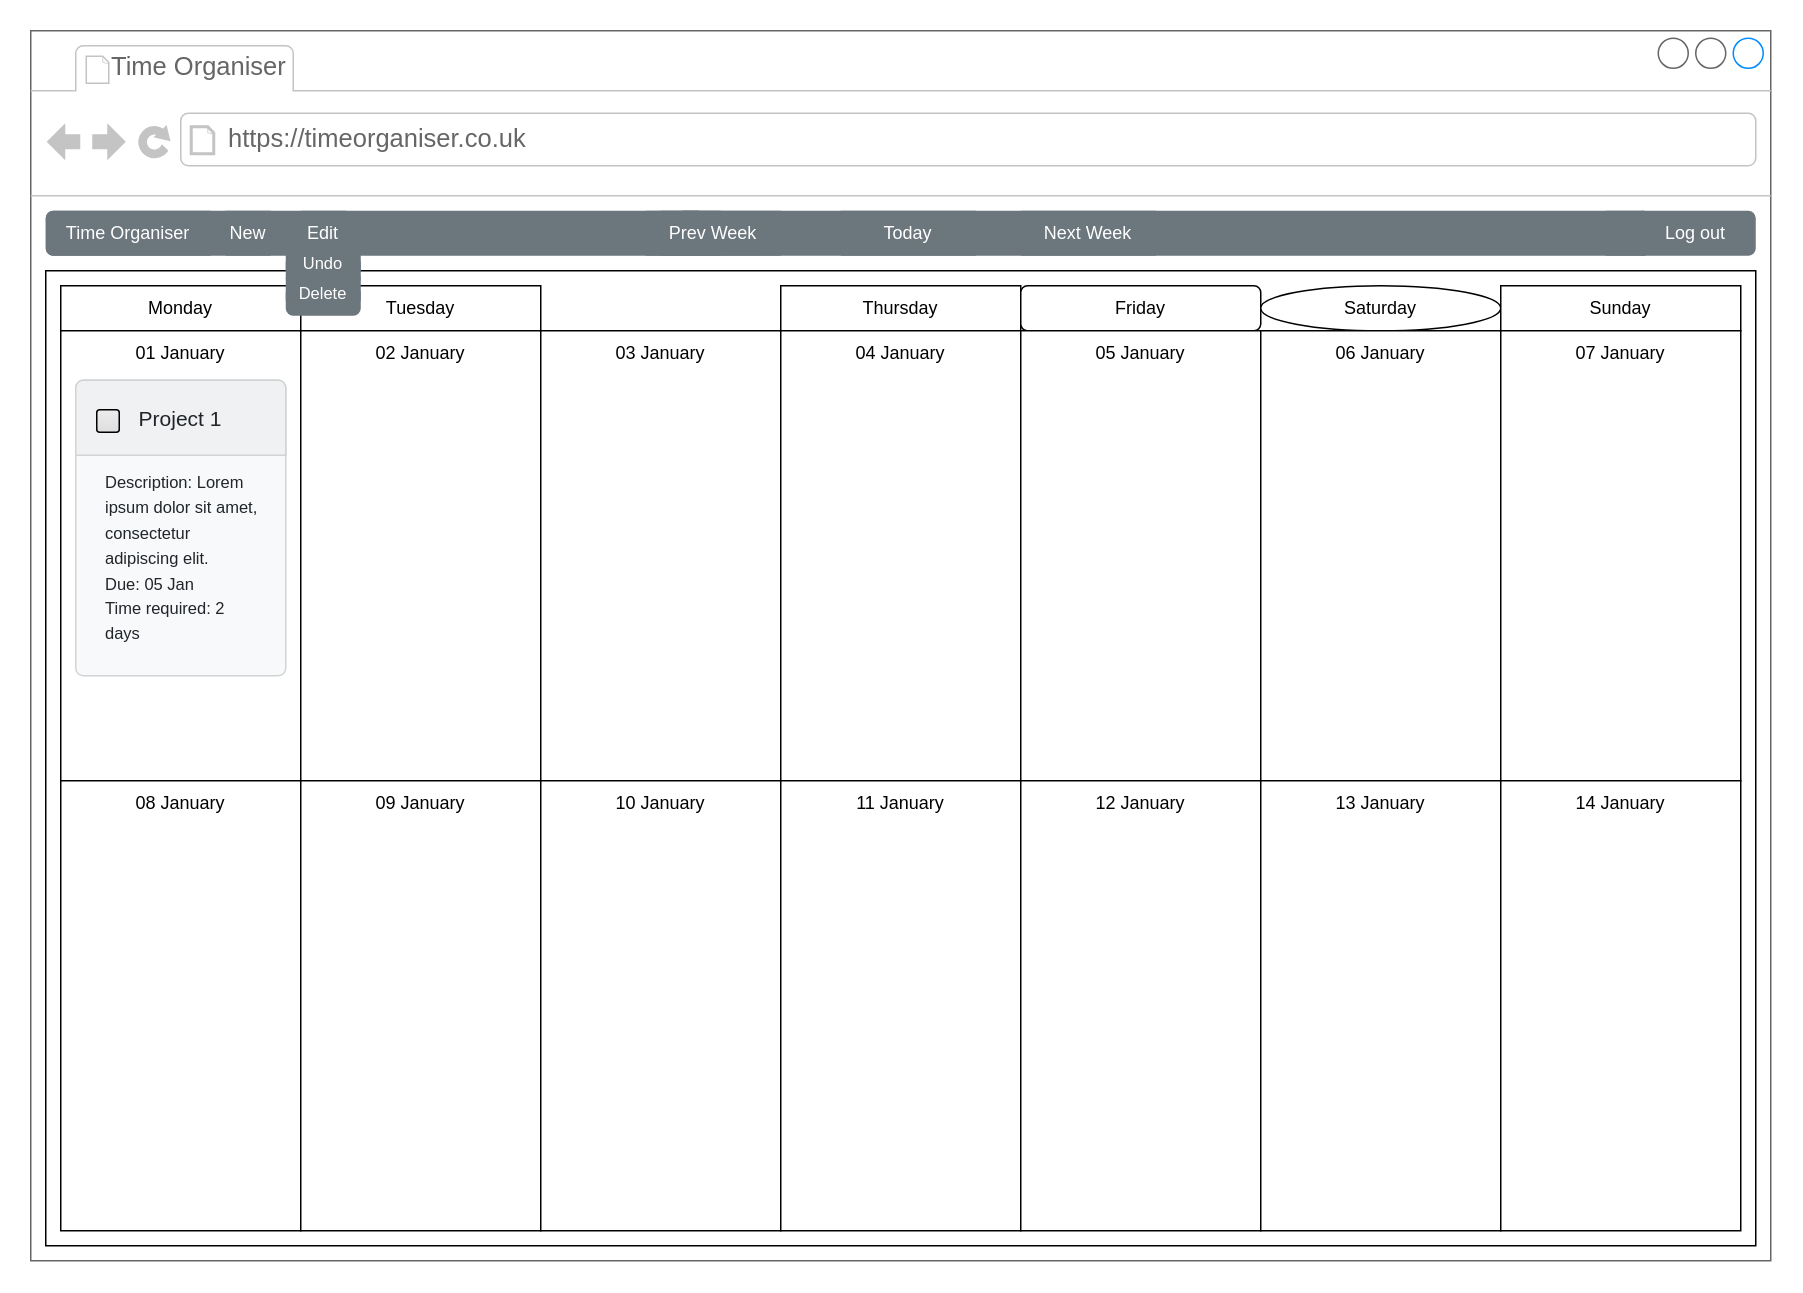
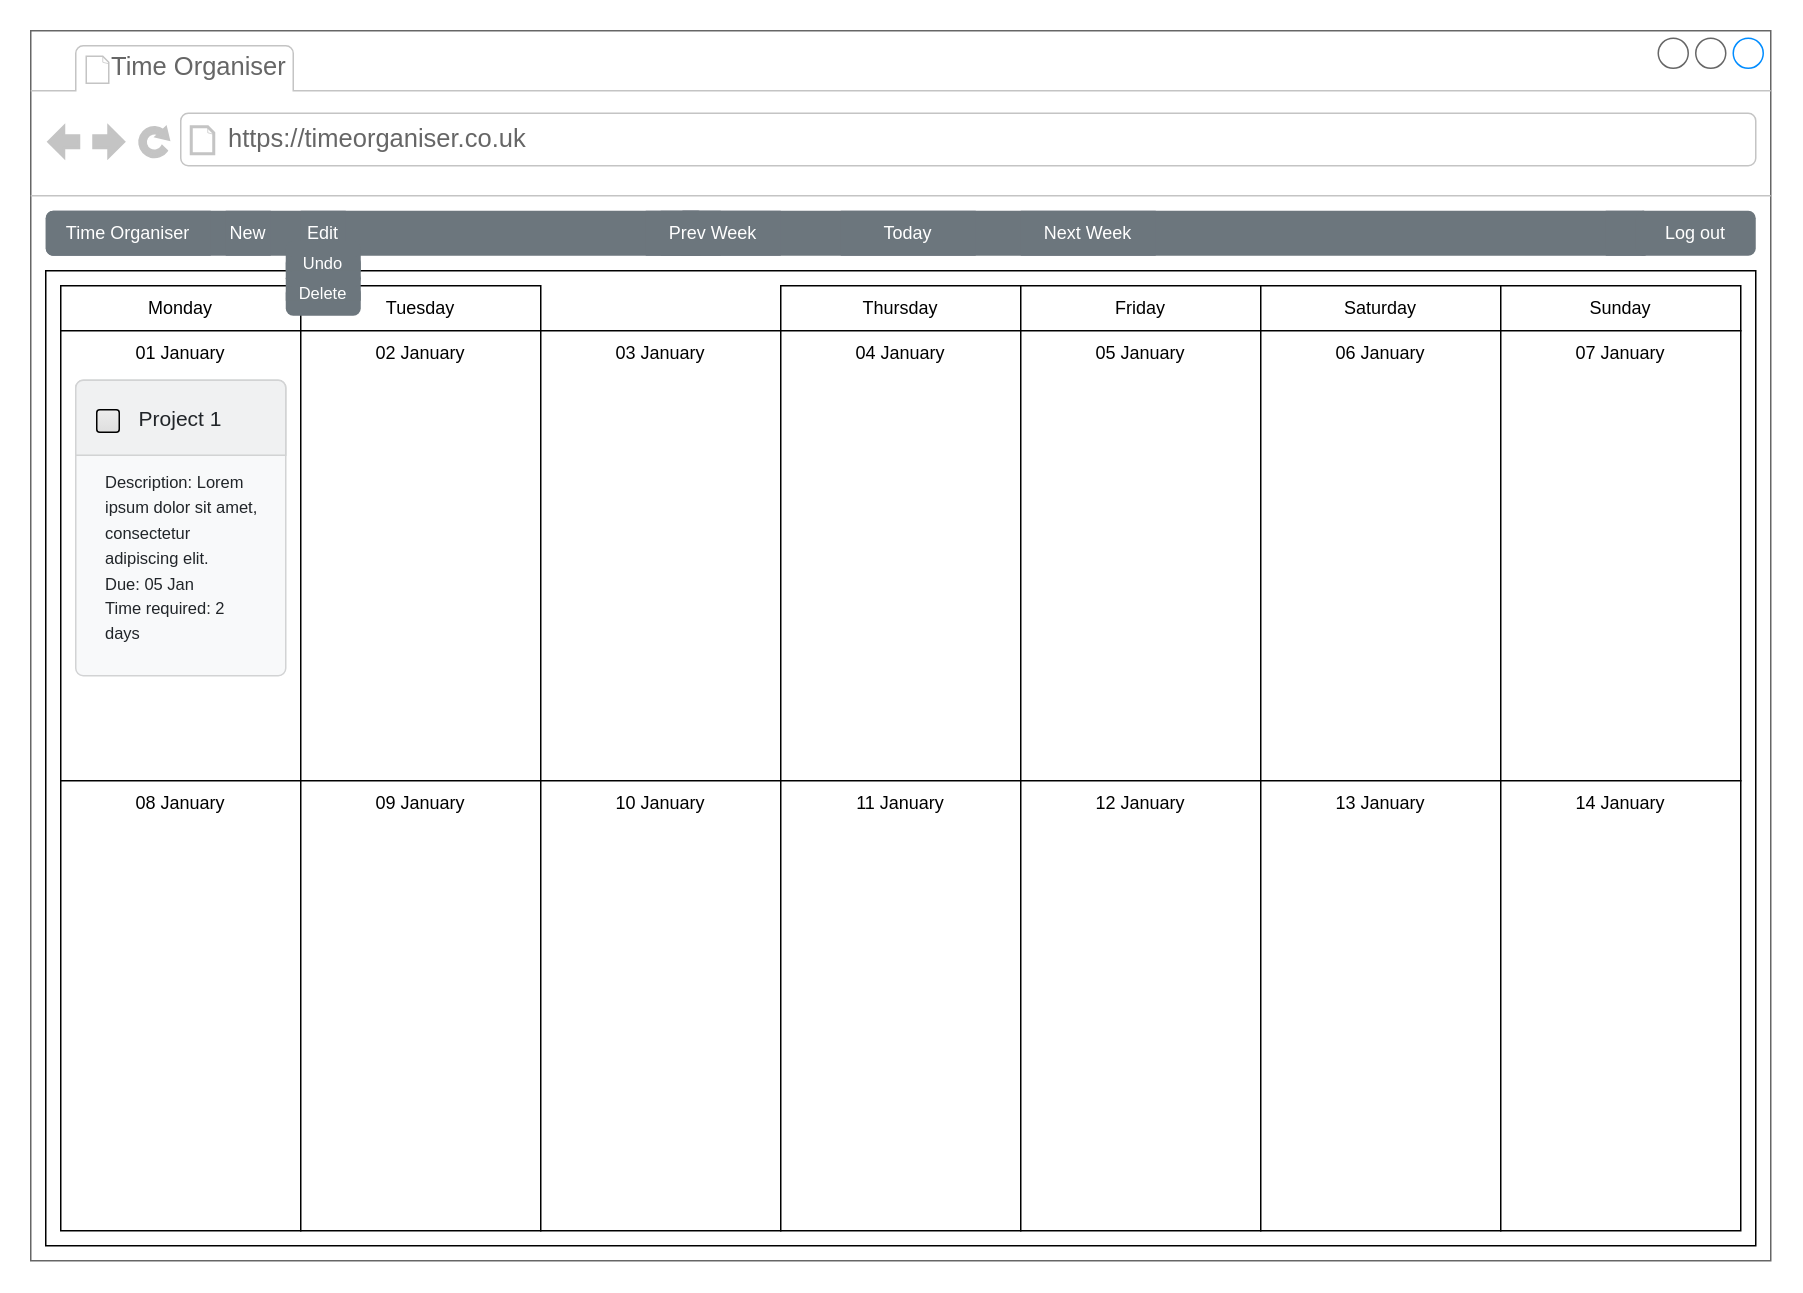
  <mxCell id="0" />
  <mxCell id="1" parent="0" />
  <mxCell id="2" value="" style="strokeWidth=1;shadow=0;dashed=0;align=center;html=1;shape=mxgraph.mockup.containers.browserWindow;rSize=0;strokeColor=#666666;strokeColor2=#008cff;strokeColor3=#c4c4c4;mainText=,;recursiveResize=0;" parent="1" vertex="1"><mxGeometry width="1160" height="820" as="geometry" x="20" y="20" /></mxCell>
  <mxCell id="3" value="Time Organiser" style="strokeWidth=1;shadow=0;dashed=0;align=center;html=1;shape=mxgraph.mockup.containers.anchor;fontSize=17;fontColor=#666666;align=left;whiteSpace=wrap;" parent="2" vertex="1"><mxGeometry x="52" y="12" width="120" height="26" as="geometry" /></mxCell>
  <mxCell id="4" value="https://timeorganiser.co.uk" style="strokeWidth=1;shadow=0;dashed=0;align=center;html=1;shape=mxgraph.mockup.containers.anchor;rSize=0;fontSize=17;fontColor=#666666;align=left;" parent="2" vertex="1"><mxGeometry x="130" y="60" width="250" height="26" as="geometry" /></mxCell>
  <mxCell id="5" value="" style="html=1;shadow=0;dashed=0;shape=mxgraph.bootstrap.rrect;rSize=5;strokeColor=none;html=1;whiteSpace=wrap;fillColor=#6C767D;fontColor=#ffffff;sketch=0;" parent="2" vertex="1"><mxGeometry x="10" y="120" width="440" height="30" as="geometry" /></mxCell>
  <mxCell id="6" value="&lt;font color=&quot;#ffffff&quot;&gt;Time Organiser&lt;/font&gt;" style="strokeColor=inherit;fillColor=inherit;gradientColor=inherit;fontColor=inherit;html=1;shadow=0;dashed=0;shape=mxgraph.bootstrap.leftButton;rSize=5;perimeter=none;whiteSpace=wrap;resizeHeight=1;sketch=0;" parent="5" vertex="1"><mxGeometry width="110" height="30" relative="1" as="geometry" /></mxCell>
  <mxCell id="7" value="" style="strokeColor=inherit;fillColor=inherit;gradientColor=inherit;fontColor=inherit;html=1;shadow=0;dashed=0;shape=mxgraph.bootstrap.rightButton;rSize=5;perimeter=none;whiteSpace=wrap;resizeHeight=1;sketch=0;" parent="5" vertex="1"><mxGeometry x="1" width="30" height="30" relative="1" as="geometry"><mxPoint x="-30" as="offset" /></mxGeometry></mxCell>
  <mxCell id="8" value="&lt;font color=&quot;#ffffff&quot;&gt;New&lt;/font&gt;" style="strokeColor=inherit;fillColor=inherit;gradientColor=inherit;fontColor=inherit;html=1;shadow=0;dashed=0;perimeter=none;whiteSpace=wrap;resizeHeight=1;sketch=0;" parent="5" vertex="1"><mxGeometry width="30" height="30" relative="1" as="geometry"><mxPoint x="120" as="offset" /></mxGeometry></mxCell>
  <mxCell id="9" value="&lt;font color=&quot;#ffffff&quot;&gt;Edit&lt;/font&gt;" style="strokeColor=inherit;fillColor=inherit;gradientColor=inherit;fontColor=inherit;html=1;shadow=0;dashed=0;perimeter=none;whiteSpace=wrap;resizeHeight=1;sketch=0;" parent="5" vertex="1"><mxGeometry width="30" height="30" relative="1" as="geometry"><mxPoint x="170" as="offset" /></mxGeometry></mxCell>
  <mxCell id="10" value="" style="html=1;shadow=0;dashed=0;shape=mxgraph.bootstrap.rrect;rSize=5;strokeColor=none;html=1;whiteSpace=wrap;fillColor=#6C767D;fontColor=#ffffff;sketch=0;" parent="2" vertex="1"><mxGeometry x="430" y="120" width="650" height="30" as="geometry" /></mxCell>
  <mxCell id="11" value="" style="strokeColor=inherit;fillColor=inherit;gradientColor=inherit;fontColor=inherit;html=1;shadow=0;dashed=0;shape=mxgraph.bootstrap.leftButton;rSize=5;perimeter=none;whiteSpace=wrap;resizeHeight=1;sketch=0;" parent="10" vertex="1"><mxGeometry width="30" height="30" relative="1" as="geometry" /></mxCell>
  <mxCell id="12" value="" style="strokeColor=inherit;fillColor=inherit;gradientColor=inherit;fontColor=inherit;html=1;shadow=0;dashed=0;shape=mxgraph.bootstrap.rightButton;rSize=5;perimeter=none;whiteSpace=wrap;resizeHeight=1;sketch=0;" parent="10" vertex="1"><mxGeometry x="1" width="30" height="30" relative="1" as="geometry"><mxPoint x="-30" as="offset" /></mxGeometry></mxCell>
  <mxCell id="13" value="&lt;font color=&quot;#ffffff&quot;&gt;Prev Week&lt;br&gt;&lt;/font&gt;" style="strokeColor=inherit;fillColor=inherit;gradientColor=inherit;fontColor=inherit;html=1;shadow=0;dashed=0;perimeter=none;whiteSpace=wrap;resizeHeight=1;sketch=0;" parent="10" vertex="1"><mxGeometry x="-20" width="90" height="30" as="geometry" /></mxCell>
  <mxCell id="14" value="&lt;font color=&quot;#ffffff&quot;&gt;Today&lt;br&gt;&lt;/font&gt;" style="strokeColor=inherit;fillColor=inherit;gradientColor=inherit;fontColor=inherit;html=1;shadow=0;dashed=0;perimeter=none;whiteSpace=wrap;resizeHeight=1;sketch=0;" parent="10" vertex="1"><mxGeometry x="110" width="90" height="30" as="geometry" /></mxCell>
  <mxCell id="15" value="&lt;font color=&quot;#ffffff&quot;&gt;Next Week&lt;br&gt;&lt;/font&gt;" style="strokeColor=inherit;fillColor=inherit;gradientColor=inherit;fontColor=inherit;html=1;shadow=0;dashed=0;perimeter=none;whiteSpace=wrap;resizeHeight=1;sketch=0;" parent="10" vertex="1"><mxGeometry x="230" width="90" height="30" as="geometry" /></mxCell>
  <mxCell id="16" value="Log out" style="html=1;shadow=0;dashed=0;shape=mxgraph.bootstrap.rrect;rSize=5;strokeColor=none;html=1;whiteSpace=wrap;fillColor=#6C767D;fontColor=#ffffff;sketch=0;" parent="2" vertex="1"><mxGeometry x="1070" y="120" width="80" height="30" as="geometry" /></mxCell>
  <mxCell id="17" value="" style="rounded=0;whiteSpace=wrap;html=1;" parent="2" vertex="1"><mxGeometry x="10" y="160" width="1140" height="650" as="geometry" /></mxCell>
  <mxCell id="18" value="Monday" style="rounded=0;whiteSpace=wrap;html=1;" parent="2" vertex="1"><mxGeometry x="20" y="170" width="160" height="30" as="geometry" /></mxCell>
  <mxCell id="19" value="Tuesday" style="rounded=0;whiteSpace=wrap;html=1;" parent="2" vertex="1"><mxGeometry x="180" y="170" width="160" height="30" as="geometry" /></mxCell>
  <mxCell id="20" value="Thursday" style="rounded=0;whiteSpace=wrap;html=1;" parent="2" vertex="1"><mxGeometry x="500" y="170" width="160" height="30" as="geometry" /></mxCell>
- <mxCell id="21" value="Friday" style="whiteSpace=wrap;html=1;rounded=1;" parent="2" vertex="1"><mxGeometry x="660" y="170" width="160" height="30" as="geometry" /></mxCell>
- <mxCell id="22" value="Saturday" style="ellipse;whiteSpace=wrap;html=1;" parent="2" vertex="1"><mxGeometry x="820" y="170" width="160" height="30" as="geometry" /></mxCell>
+ <mxCell id="21" value="Friday" style="rounded=0;whiteSpace=wrap;html=1;" parent="2" vertex="1"><mxGeometry x="660" y="170" width="160" height="30" as="geometry" /></mxCell>
+ <mxCell id="22" value="Saturday" style="rounded=0;whiteSpace=wrap;html=1;" parent="2" vertex="1"><mxGeometry x="820" y="170" width="160" height="30" as="geometry" /></mxCell>
  <mxCell id="23" value="Sunday" style="rounded=0;whiteSpace=wrap;html=1;" parent="2" vertex="1"><mxGeometry x="980" y="170" width="160" height="30" as="geometry" /></mxCell>
  <mxCell id="24" value="" style="rounded=0;whiteSpace=wrap;html=1;" parent="2" vertex="1"><mxGeometry x="20" y="200" width="160" height="300" as="geometry" /></mxCell>
  <mxCell id="25" value="" style="rounded=0;whiteSpace=wrap;html=1;" parent="2" vertex="1"><mxGeometry x="20" y="500" width="160" height="300" as="geometry" /></mxCell>
  <mxCell id="26" value="" style="rounded=0;whiteSpace=wrap;html=1;" parent="2" vertex="1"><mxGeometry x="180" y="200" width="160" height="300" as="geometry" /></mxCell>
  <mxCell id="27" value="" style="rounded=0;whiteSpace=wrap;html=1;" parent="2" vertex="1"><mxGeometry x="180" y="500" width="160" height="300" as="geometry" /></mxCell>
  <mxCell id="28" value="" style="rounded=0;whiteSpace=wrap;html=1;" parent="2" vertex="1"><mxGeometry x="340" y="200" width="160" height="300" as="geometry" /></mxCell>
  <mxCell id="29" value="" style="rounded=0;whiteSpace=wrap;html=1;" parent="2" vertex="1"><mxGeometry x="340" y="500" width="160" height="300" as="geometry" /></mxCell>
  <mxCell id="30" value="" style="rounded=0;whiteSpace=wrap;html=1;" parent="2" vertex="1"><mxGeometry x="500" y="200" width="160" height="300" as="geometry" /></mxCell>
  <mxCell id="31" value="" style="rounded=0;whiteSpace=wrap;html=1;" parent="2" vertex="1"><mxGeometry x="500" y="500" width="160" height="300" as="geometry" /></mxCell>
  <mxCell id="32" value="" style="rounded=0;whiteSpace=wrap;html=1;" parent="2" vertex="1"><mxGeometry x="660" y="200" width="160" height="300" as="geometry" /></mxCell>
  <mxCell id="33" value="" style="rounded=0;whiteSpace=wrap;html=1;" parent="2" vertex="1"><mxGeometry x="660" y="500" width="160" height="300" as="geometry" /></mxCell>
  <mxCell id="34" value="" style="rounded=0;whiteSpace=wrap;html=1;" parent="2" vertex="1"><mxGeometry x="820" y="200" width="160" height="300" as="geometry" /></mxCell>
  <mxCell id="35" value="" style="rounded=0;whiteSpace=wrap;html=1;" parent="2" vertex="1"><mxGeometry x="820" y="500" width="160" height="300" as="geometry" /></mxCell>
  <mxCell id="36" value="" style="rounded=0;whiteSpace=wrap;html=1;" parent="2" vertex="1"><mxGeometry x="980" y="200" width="160" height="300" as="geometry" /></mxCell>
  <mxCell id="37" value="" style="rounded=0;whiteSpace=wrap;html=1;" parent="2" vertex="1"><mxGeometry x="980" y="500" width="160" height="300" as="geometry" /></mxCell>
  <mxCell id="38" value="01 January" style="text;html=1;strokeColor=none;fillColor=none;align=center;verticalAlign=middle;whiteSpace=wrap;rounded=0;" parent="2" vertex="1"><mxGeometry x="20" y="200" width="160" height="30" as="geometry" /></mxCell>
  <mxCell id="39" value="02&amp;nbsp;January" style="text;html=1;strokeColor=none;fillColor=none;align=center;verticalAlign=middle;whiteSpace=wrap;rounded=0;" parent="2" vertex="1"><mxGeometry x="180" y="200" width="160" height="30" as="geometry" /></mxCell>
  <mxCell id="40" value="03 January" style="text;html=1;strokeColor=none;fillColor=none;align=center;verticalAlign=middle;whiteSpace=wrap;rounded=0;" parent="2" vertex="1"><mxGeometry x="340" y="200" width="160" height="30" as="geometry" /></mxCell>
  <mxCell id="41" value="04&amp;nbsp;January" style="text;html=1;strokeColor=none;fillColor=none;align=center;verticalAlign=middle;whiteSpace=wrap;rounded=0;" parent="2" vertex="1"><mxGeometry x="500" y="200" width="160" height="30" as="geometry" /></mxCell>
  <mxCell id="42" value="05 January" style="text;html=1;strokeColor=none;fillColor=none;align=center;verticalAlign=middle;whiteSpace=wrap;rounded=0;" parent="2" vertex="1"><mxGeometry x="660" y="200" width="160" height="30" as="geometry" /></mxCell>
  <mxCell id="43" value="06 January" style="text;html=1;strokeColor=none;fillColor=none;align=center;verticalAlign=middle;whiteSpace=wrap;rounded=0;" parent="2" vertex="1"><mxGeometry x="820" y="200" width="160" height="30" as="geometry" /></mxCell>
  <mxCell id="44" value="07&amp;nbsp;January" style="text;html=1;strokeColor=none;fillColor=none;align=center;verticalAlign=middle;whiteSpace=wrap;rounded=0;" parent="2" vertex="1"><mxGeometry x="980" y="200" width="160" height="30" as="geometry" /></mxCell>
  <mxCell id="45" value="08 January" style="text;html=1;strokeColor=none;fillColor=none;align=center;verticalAlign=middle;whiteSpace=wrap;rounded=0;" parent="2" vertex="1"><mxGeometry x="20" y="500" width="160" height="30" as="geometry" /></mxCell>
  <mxCell id="46" value="09 January" style="text;html=1;strokeColor=none;fillColor=none;align=center;verticalAlign=middle;whiteSpace=wrap;rounded=0;" parent="2" vertex="1"><mxGeometry x="180" y="500" width="160" height="30" as="geometry" /></mxCell>
  <mxCell id="47" value="10 January" style="text;html=1;strokeColor=none;fillColor=none;align=center;verticalAlign=middle;whiteSpace=wrap;rounded=0;" parent="2" vertex="1"><mxGeometry x="340" y="500" width="160" height="30" as="geometry" /></mxCell>
  <mxCell id="48" value="11 January" style="text;html=1;strokeColor=none;fillColor=none;align=center;verticalAlign=middle;whiteSpace=wrap;rounded=0;" parent="2" vertex="1"><mxGeometry x="500" y="500" width="160" height="30" as="geometry" /></mxCell>
  <mxCell id="49" value="12 January" style="text;html=1;strokeColor=none;fillColor=none;align=center;verticalAlign=middle;whiteSpace=wrap;rounded=0;" parent="2" vertex="1"><mxGeometry x="660" y="500" width="160" height="30" as="geometry" /></mxCell>
  <mxCell id="50" value="13 January" style="text;html=1;strokeColor=none;fillColor=none;align=center;verticalAlign=middle;whiteSpace=wrap;rounded=0;" parent="2" vertex="1"><mxGeometry x="820" y="500" width="160" height="30" as="geometry" /></mxCell>
  <mxCell id="51" value="14 January" style="text;html=1;strokeColor=none;fillColor=none;align=center;verticalAlign=middle;whiteSpace=wrap;rounded=0;" parent="2" vertex="1"><mxGeometry x="980" y="500" width="160" height="30" as="geometry" /></mxCell>
  <mxCell id="52" value="&lt;font style=&quot;font-size: 11px;&quot;&gt;Description:&amp;nbsp;Lorem ipsum dolor sit amet, consectetur adipiscing elit.&lt;br&gt;Due: 05 Jan&lt;br&gt;Time required: 2 days&lt;/font&gt;" style="html=1;shadow=0;dashed=0;shape=mxgraph.bootstrap.rrect;rSize=5;strokeColor=#D2D3D4;html=1;whiteSpace=wrap;fillColor=#F8F9FA;fontColor=#212529;verticalAlign=bottom;align=left;spacing=20;spacingBottom=0;fontSize=14;" parent="2" vertex="1"><mxGeometry x="30" y="233" width="140" height="197" as="geometry" /></mxCell>
  <mxCell id="53" value="&lt;font style=&quot;font-size: 14px;&quot;&gt;Project 1&lt;/font&gt;" style="html=1;shadow=0;dashed=0;shape=mxgraph.bootstrap.topButton;rSize=5;perimeter=none;whiteSpace=wrap;fillColor=#F0F1F2;strokeColor=#D2D3D4;fontColor=#212529;resizeWidth=1;fontSize=18;align=center;spacing=20;" parent="52" vertex="1"><mxGeometry width="140" height="50" relative="1" as="geometry" /></mxCell>
  <mxCell id="54" value="" style="html=1;shadow=0;dashed=0;shape=mxgraph.bootstrap.checkbox2;labelPosition=right;verticalLabelPosition=middle;align=left;verticalAlign=middle;gradientColor=#DEDEDE;fillColor=#EDEDED;checked=0;spacing=5;checkedFill=#0085FC;checkedStroke=#ffffff;sketch=0;fontSize=16;aspect=fixed;" parent="52" vertex="1"><mxGeometry x="14" y="19.7" width="15" height="15" as="geometry" /></mxCell>
  <mxCell id="55" value="" style="html=1;shadow=0;dashed=0;shape=mxgraph.bootstrap.rrect;rSize=5;strokeColor=none;html=1;whiteSpace=wrap;fillColor=#6C767D;fontColor=#ffffff;sketch=0;" parent="2" vertex="1"><mxGeometry x="170" y="140" width="50" height="30" as="geometry" /></mxCell>
  <mxCell id="56" value="&lt;font style=&quot;font-size: 11px;&quot; color=&quot;#ffffff&quot;&gt;Undo&lt;/font&gt;" style="strokeColor=inherit;fillColor=inherit;gradientColor=inherit;fontColor=inherit;html=1;shadow=0;dashed=0;shape=mxgraph.bootstrap.topButton;rSize=5;perimeter=none;whiteSpace=wrap;resizeWidth=1;sketch=0;" parent="55" vertex="1"><mxGeometry width="50" height="10" relative="1" as="geometry"><mxPoint y="10" as="offset" /></mxGeometry></mxCell>
  <mxCell id="57" value="" style="html=1;shadow=0;dashed=0;shape=mxgraph.bootstrap.rrect;rSize=5;strokeColor=none;html=1;whiteSpace=wrap;fillColor=#6C767D;fontColor=#ffffff;sketch=0;" vertex="1" parent="2"><mxGeometry x="170" y="160" width="50" height="30" as="geometry" /></mxCell>
  <mxCell id="58" value="&lt;font style=&quot;font-size: 11px;&quot; color=&quot;#ffffff&quot;&gt;Delete&lt;/font&gt;" style="strokeColor=inherit;fillColor=inherit;gradientColor=inherit;fontColor=inherit;html=1;shadow=0;dashed=0;shape=mxgraph.bootstrap.topButton;rSize=5;perimeter=none;whiteSpace=wrap;resizeWidth=1;sketch=0;" vertex="1" parent="57"><mxGeometry width="50" height="10" relative="1" as="geometry"><mxPoint y="10" as="offset" /></mxGeometry></mxCell>
